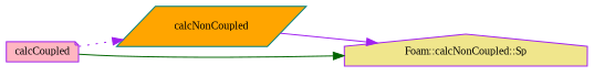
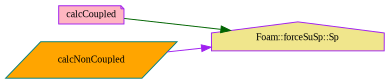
  digraph {
    fontname="Liberation Serif"
    rankdir=LR
    node [color=purple fontname="Liberation Serif" fontsize=10 style=filled]
    edge [color=purple fontname="Liberation Serif" fontsize=10 labelfontname=Helvetica labelfontsize=10 style=solid]
    n1 [fillcolor=lightpink fontcolor=black height=0.2 label=calcCoupled shape=note width=0.4]
    n2 [color=teal fillcolor=orange height=0.2 label=calcNonCoupled shape=parallelogram width=0.4]
-   n3 [fillcolor=khaki height=0.2 label="Foam::calcNonCoupled::Sp" shape=house width=0.4]
-   n1 -> n2 [style=dotted]
+   n3 [fillcolor=khaki height=0.2 label="Foam::forceSuSp::Sp" shape=house width=0.4]
    n1 -> n3 [color=darkgreen]
    n2 -> n3
  }
